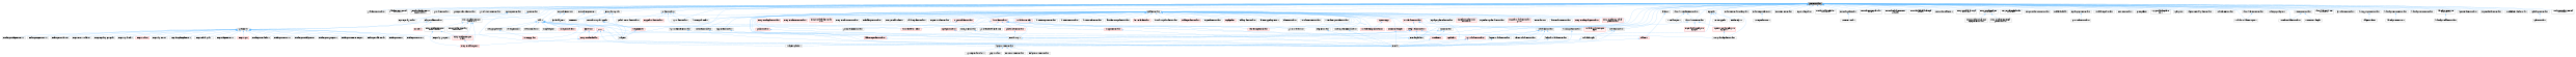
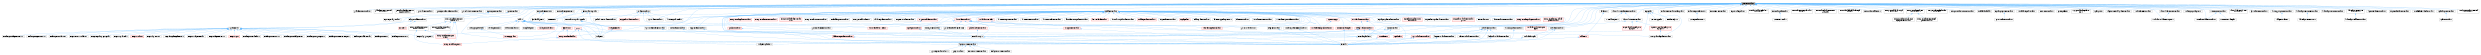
  digraph {
    node [color=grey40 fillcolor=white fontname=Helvetica fontsize=10 shape=box style=filled]
    edge [color=steelblue1 dir=back fontname=Helvetica fontsize=10 labelfontname=Helvetica labelfontsize=10 style=solid]
    n1 [color=gray40 fillcolor=grey60 fontcolor=black height=0.2 label="ActorComponent.h" width=0.4]
    n2 [height=0.2 label="AIPerceptionComponent.h" width=0.4]
    n3 [height=0.2 label="AIPerceptionStimuliSource\lComponent.h" width=0.4]
    n4 [height=0.2 label="ActorTextureStreamingBuild\lDataComponent.h" width=0.4]
    n5 [height=0.2 label="AnimNextComponent.h" width=0.4]
    n6 [height=0.2 label="ApplicationLifecycleComponent.h" width=0.4]
    n7 [height=0.2 label="AsyncPhysicsInputComponent.h" width=0.4]
    n8 [height=0.2 label="BlackboardComponent.h" width=0.4]
    n9 [height=0.2 label="BlueprintComponentNodeSpawner.h" width=0.4]
    n10 [height=0.2 label="BlueprintGraphDefinitions.h" width=0.4]
    n11 [height=0.2 label="BoundsCopyComponent.h" width=0.4]
    n12 [height=0.2 label="BrainComponent.h" width=0.4]
    n13 [height=0.2 label="ChaosMoverBackend.h" width=0.4]
    n14 [height=0.2 label="Character.h" width=0.4]
    n15 [height=0.2 label="EngineMinimal.h" width=0.4]
    n16 [height=0.2 label="ClusterUnionReplicatedProxy\lComponent.h" width=0.4]
    n17 [height=0.2 label="ComponentAssetBroker.h" width=0.4]
    n18 [height=0.2 label="ComponentEditorContextMenu\lContex.h" width=0.4]
    n19 [height=0.2 label="ComponentEditorUtils.h" width=0.4]
    n20 [height=0.2 label="ComponentElementEditorCopy\lAndPaste.h" width=0.4]
    n21 [height=0.2 label="ComponentRecreateRenderState\lContext.h" width=0.4]
    n22 [height=0.2 label="ComponentTypeRegistry.h" width=0.4]
    n23 [height=0.2 label="ComponentVisualizer.h" width=0.4]
    n24 [height=0.2 label="DisplayClusterConfiguration\lTypes_ICVFX.h" width=0.4]
    n25 [height=0.2 label="DisplayClusterPreviewShare\lComponent.h" width=0.4]
    n26 [height=0.2 label="DisplayClusterStageActor\lComponent.h" width=0.4]
    n27 [height=0.2 label="DisplayClusterStageGeometry\lComponent.h" width=0.4]
    n28 [height=0.2 label="DisplayClusterSyncTickComponent.h" width=0.4]
    n29 [height=0.2 label="DlgReferenceTree.h" width=0.4]
    n30 [height=0.2 label="EngineSharedPCH.h" width=0.4]
    n31 [height=0.2 label="GameplayTasksComponent.h" width=0.4]
    n32 [height=0.2 label="InputComponent.h" width=0.4]
    n33 [height=0.2 label="KismetReinstanceUtilities.h" width=0.4]
    n34 [height=0.2 label="LODSyncComponent.h" width=0.4]
    n35 [height=0.2 label="LandscapeEdit.h" width=0.4]
    n36 [height=0.2 label="Level.h" width=0.4]
    n37 [height=0.2 label="MarkActorRenderStateDirty\lTask.h" width=0.4]
    n38 [height=0.2 label="MaterialList.h" width=0.4]
    n39 [height=0.2 label="MetasoundOfflinePlayerComponent.h" width=0.4]
    n40 [height=0.2 label="ModularVehicleBaseComponent.h" width=0.4]
    n41 [height=0.2 label="MovementComponent.h" width=0.4]
    n42 [height=0.2 label="PathFollowingComponent.h" width=0.4]
    n43 [height=0.2 label="MoverComponent.h" width=0.4]
    n44 [height=0.2 label="NavMoverComponent.h" width=0.4]
    n45 [height=0.2 label="MoverDebugComponent.h" width=0.4]
    n46 [height=0.2 label="MoverNetworkPredictionLiaison.h" width=0.4]
    n47 [height=0.2 label="MoverStandaloneLiaison.h" width=0.4]
    n48 [height=0.2 label="MusicClockComponent.h" width=0.4]
    n49 [height=0.2 label="MusicTempometerComponent.h" width=0.4]
    n50 [height=0.2 label="NetworkPhysicsComponent.h" width=0.4]
    n51 [height=0.2 label="NetworkPhysicsSettingsComponent.h" width=0.4]
    n52 [height=0.2 label="NetworkPredictionComponent.h" width=0.4]
    n53 [height=0.2 label="NetworkPredictionPhysics\lComponent.h" width=0.4]
    n54 [height=0.2 label="PawnNoiseEmitterComponent.h" width=0.4]
    n55 [height=0.2 label="PawnSensingComponent.h" width=0.4]
    n56 [height=0.2 label="PhysicalAnimationComponent.h" width=0.4]
    n57 [height=0.2 label="PhysicsHandleComponent.h" width=0.4]
    n58 [height=0.2 label="PixelStreaming2InputComponent.h" width=0.4]
    n59 [height=0.2 label="PixelStreamingInputComponent.h" width=0.4]
    n60 [height=0.2 label="PixelStreamingSignalling\lComponent.h" width=0.4]
    n61 [height=0.2 label="PlatformEventsComponent.h" width=0.4]
    n62 [height=0.2 label="SComponentClassCombo.h" width=0.4]
    n63 [height=0.2 label="SSCSEditor.h" width=0.4]
    n64 [height=0.2 label="SceneComponent.h" width=0.4]
    n65 [color=red fillcolor="#FFF0F0" height=0.2 label="TraceFilter.h" width=0.4]
    n66 [height=0.2 label="Selection.h" width=0.4]
    n67 [height=0.2 label="SmartObjectUserComponent.h" width=0.4]
    n68 [height=0.2 label="SourceEffectEnvelopeFollower.h" width=0.4]
    n69 [height=0.2 label="TimelineComponent.h" width=0.4]
    n70 [height=0.2 label="WaterTerrainComponent.h" width=0.4]
    n71 [height=0.2 label="WorldPartitionStreamingSource\lComponent.h" width=0.4]
    n72 [height=0.2 label="BlackboardKeyAllTypes.h" width=0.4]
    n73 [height=0.2 label="ValueOrBBKey.h" width=0.4]
    n74 [height=0.2 label="AnimGraphDefinitions.h" width=0.4]
    n75 [height=0.2 label="BehaviorTreeComponent.h" width=0.4]
    n76 [height=0.2 label="ArchVisCharacter.h" width=0.4]
    n77 [height=0.2 label="EQSTestingPawn.h" width=0.4]
    n78 [height=0.2 label="Engine.h" width=0.4]
    n79 [height=0.2 label="AudioEditorModule.h" width=0.4]
    n80 [height=0.2 label="PackedLevelActor.h" width=0.4]
    n81 [height=0.2 label="UnrealEd.h" width=0.4]
    n82 [height=0.2 label="ComponentVisualizerManager.h" width=0.4]
    n83 [color=red fillcolor="#FFF0F0" height=0.2 label="UnrealEdEngine.h" width=0.4]
    n84 [color=red fillcolor="#FFF0F0" height=0.2 label="DisplayClusterConfiguration\lTypes.h" width=0.4]
    n85 [color=red fillcolor="#FFF0F0" height=0.2 label="DisplayClusterRootActor.h" width=0.4]
    n86 [height=0.2 label="DisplayClusterConfiguration\lTypes_Viewport.h" width=0.4]
    n87 [height=0.2 label="DisplayClusterICVFXCamera\lComponent.h" width=0.4]
    n88 [height=0.2 label="DisplayClusterChromakeyCard\lStageActorComponent.h" width=0.4]
    n89 [height=0.2 label="DisplayClusterLightCardStage\lActorComponent.h" width=0.4]
    n90 [height=0.2 label="UnrealEdSharedPCH.h" width=0.4]
    n91 [height=0.2 label="AbilitySystemComponent.h" width=0.4]
    n92 [color=red fillcolor="#FFF0F0" height=0.2 label="InputSettings.h" width=0.4]
    n93 [height=0.2 label="AsyncRegisterLevelContext.cpp" width=0.4]
    n94 [color=red fillcolor="#FFF0F0" height=0.2 label="Editor.h" width=0.4]
    n95 [color=red fillcolor="#FFF0F0" height=0.2 label="EngineUtils.h" width=0.4]
    n96 [height=0.2 label="ExternalPackageHelper.h" width=0.4]
    n97 [color=red fillcolor="#FFF0F0" height=0.2 label="WorldDataLayers.h" width=0.4]
    n98 [height=0.2 label="LevelDragDropOp.h" width=0.4]
    n99 [height=0.2 label="LevelScriptBlueprint.h" width=0.4]
    n100 [color=red fillcolor="#FFF0F0" height=0.2 label="PrimitiveSceneProxyDesc.h" width=0.4]
    n101 [height=0.2 label="SurfaceIterators.h" width=0.4]
    n102 [color=red fillcolor="#FFF0F0" height=0.2 label="WorldPartitionHelpers.h" width=0.4]
    n103 [height=0.2 label="InterpToMovementComponent.h" width=0.4]
    n104 [color=red fillcolor="#FFF0F0" height=0.2 label="NavMovementComponent.h" width=0.4]
    n105 [height=0.2 label="ProjectileMovementComponent.h" width=0.4]
    n106 [height=0.2 label="RotatingMovementComponent.h" width=0.4]
    n107 [height=0.2 label="AIAsyncTaskBlueprintProxy.h" width=0.4]
    n108 [height=0.2 label="AITask_MoveTo.h" width=0.4]
    n109 [height=0.2 label="CrowdFollowingComponent.h" width=0.4]
    n110 [height=0.2 label="GridPathFollowingComponent.h" width=0.4]
    n111 [color=red fillcolor="#FFF0F0" height=0.2 label="CharacterMoverComponent.h" width=0.4]
    n112 [color=red fillcolor="#FFF0F0" height=0.2 label="MoverNetworkPhysicsLiaison\lBase.h" width=0.4]
    n113 [height=0.2 label="PathedPhysicsMoverComponent.h" width=0.4]
    n114 [height=0.2 label="PhysicsStanceModifier.h" width=0.4]
    n115 [height=0.2 label="MusicClockDriverBase.h" width=0.4]
    n116 [color=red fillcolor="#FFF0F0" height=0.2 label="ChaosSimModuleManagerAsync\lCallback.h" width=0.4]
    n117 [color=red fillcolor="#FFF0F0" height=0.2 label="ChaosVehicleManagerAsync\lCallback.h" width=0.4]
    n118 [height=0.2 label="PhysicsReplication.h" width=0.4]
    n119 [height=0.2 label="SkeletalBodySetup.h" width=0.4]
    n120 [height=0.2 label="PixelStreaming2Common.h" width=0.4]
    n121 [height=0.2 label="PixelStreamingPeerComponent.h" width=0.4]
    n122 [color=red fillcolor="#FFF0F0" height=0.2 label="DisplayClusterObjectRef.h" width=0.4]
    n123 [height=0.2 label="AsyncMovementUtils.h" width=0.4]
    n124 [height=0.2 label="AtmosphericFogComponent.h" width=0.4]
    n125 [color=red fillcolor="#FFF0F0" height=0.2 label="AudioComponent.h" width=0.4]
    n126 [color=red fillcolor="#FFF0F0" height=0.2 label="CameraComponent.h" width=0.4]
    n127 [height=0.2 label="CameraShakeSourceComponent.h" width=0.4]
    n128 [color=red fillcolor="#FFF0F0" height=0.2 label="ChaosDeformableCollisions\lComponent.h" width=0.4]
    n129 [height=0.2 label="ChaosDeformableSolverComponent.h" width=0.4]
    n130 [color=red fillcolor="#FFF0F0" height=0.2 label="CharacterMovementComponent\lAsync.h" width=0.4]
    n131 [color=red fillcolor="#FFF0F0" height=0.2 label="ChildActorComponent.h" width=0.4]
    n132 [height=0.2 label="ComponentUtils.h" width=0.4]
    n133 [height=0.2 label="DecalComponent.h" width=0.4]
    n134 [height=0.2 label="DestructibleHLODComponent.h" width=0.4]
    n135 [color=red fillcolor="#FFF0F0" height=0.2 label="DisplayClusterCameraComponent.h" width=0.4]
    n136 [color=red fillcolor="#FFF0F0" height=0.2 label="DisplayClusterDisplayDevice\lBaseComponent.h" width=0.4]
    n137 [color=red fillcolor="#FFF0F0" height=0.2 label="DisplayClusterLabelComponent.h" width=0.4]
    n138 [color=red fillcolor="#FFF0F0" height=0.2 label="DisplayClusterOriginComponent.h" width=0.4]
    n139 [color=red fillcolor="#FFF0F0" height=0.2 label="DisplayClusterSceneComponent\lSync.h" width=0.4]
    n140 [height=0.2 label="DisplayClusterXformComponent.h" width=0.4]
    n141 [height=0.2 label="ExponentialHeightFogComponent.h" width=0.4]
    n142 [height=0.2 label="ForceFeedbackComponent.h" width=0.4]
    n143 [height=0.2 label="IDisplayClusterProjection.h" width=0.4]
    n144 [height=0.2 label="LevelInstanceComponent.h" width=0.4]
    n145 [color=red fillcolor="#FFF0F0" height=0.2 label="LightComponentBase.h" width=0.4]
    n146 [height=0.2 label="LocalFogVolumeComponent.h" width=0.4]
    n147 [color=red fillcolor="#FFF0F0" height=0.2 label="MovementUtilsTypes.h" width=0.4]
    n148 [color=red fillcolor="#FFF0F0" height=0.2 label="MovieScene3DTransformSection.h" width=0.4]
    n149 [color=red fillcolor="#FFF0F0" height=0.2 label="ParticleSystemComponent.h" width=0.4]
    n150 [height=0.2 label="PhysicsConstraintComponent.h" width=0.4]
    n151 [height=0.2 label="PhysicsSpringComponent.h" width=0.4]
    n152 [height=0.2 label="PhysicsThrusterComponent.h" width=0.4]
    n153 [height=0.2 label="PostProcessComponent.h" width=0.4]
    n154 [color=red fillcolor="#FFF0F0" height=0.2 label="PrimitiveComponent.h" width=0.4]
    n155 [color=red fillcolor="#FFF0F0" height=0.2 label="VehicleSimBaseComponent.h" width=0.4]
    n156 [height=0.2 label="RadialForceComponent.h" width=0.4]
    n157 [color=red fillcolor="#FFF0F0" height=0.2 label="ReflectionCaptureComponent.h" width=0.4]
    n158 [height=0.2 label="RemoteControlTrackerComponent.h" width=0.4]
    n159 [color=red fillcolor="#FFF0F0" height=0.2 label="RigVMExecuteContext.h" width=0.4]
    n160 [height=0.2 label="RuntimeVirtualTextureComponent.h" width=0.4]
    n161 [color=red fillcolor="#FFF0F0" height=0.2 label="SceneCaptureComponent.h" width=0.4]
    n162 [color=red fillcolor="#FFF0F0" height=0.2 label="SkeletalMeshComponent.h" width=0.4]
    n163 [color=red fillcolor="#FFF0F0" height=0.2 label="SkinnedMeshComponent.h" width=0.4]
    n164 [color=red fillcolor="#FFF0F0" height=0.2 label="SkyAtmosphereComponent.h" width=0.4]
    n165 [height=0.2 label="SmartObjectComponent.h" width=0.4]
    n166 [height=0.2 label="SpringArmComponent.h" width=0.4]
    n167 [color=red fillcolor="#FFF0F0" height=0.2 label="StateTargets.h" width=0.4]
    n168 [height=0.2 label="StereoLayerComponent.h" width=0.4]
    n169 [height=0.2 label="Text3DCharacterTransform.h" width=0.4]
    n170 [height=0.2 label="Text3DComponent.h" width=0.4]
    n171 [color=red fillcolor="#FFF0F0" height=0.2 label="TransformData.h" width=0.4]
    n172 [height=0.2 label="VolumetricCloudComponent.h" width=0.4]
    n173 [height=0.2 label="WindDirectionalSourceComponent.h" width=0.4]
    n174 [color=red fillcolor="#FFF0F0" height=0.2 label="Selection.h" width=0.4]
    n175 [height=0.2 label="TimelineTemplate.h" width=0.4]
    n176 [height=0.2 label="WaterSubsystem.h" width=0.4]
    n177 [height=0.2 label="BTDecorator_ConeCheck.h" width=0.4]
    n178 [height=0.2 label="BTDecorator_Cooldown.h" width=0.4]
    n179 [height=0.2 label="BTDecorator_DoesPathExist.h" width=0.4]
    n180 [height=0.2 label="BTDecorator_IsAtLocation.h" width=0.4]
    n181 [height=0.2 label="BTDecorator_IsBBEntryOfClass.h" width=0.4]
    n182 [height=0.2 label="BTDecorator_KeepInCone.h" width=0.4]
    n183 [height=0.2 label="BTDecorator_Loop.h" width=0.4]
    n184 [height=0.2 label="BTDecorator_LoopUntil.h" width=0.4]
    n185 [height=0.2 label="BTDecorator_SetTagCooldown.h" width=0.4]
    n186 [height=0.2 label="BTDecorator_TagCooldown.h" width=0.4]
    n187 [height=0.2 label="BTDecorator_TimeLimit.h" width=0.4]
    n188 [height=0.2 label="BTTask_FinishWithResult.h" width=0.4]
    n189 [height=0.2 label="BTTask_GameplayTaskBase.h" width=0.4]
    n190 [height=0.2 label="BTTask_MakeNoise.h" width=0.4]
    n191 [color=red fillcolor="#FFF0F0" height=0.2 label="BTTask_MoveTo.h" width=0.4]
    n192 [height=0.2 label="BTTask_PlayAnimation.h" width=0.4]
    n193 [height=0.2 label="BTTask_PlaySound.h" width=0.4]
    n194 [height=0.2 label="BTTask_RotateToFaceBBEntry.h" width=0.4]
-   n195 [height=0.2 label="BTTask_SetKeyValue.h" width=0.4]
+   n195 [height=0.2 label="BTTask_UnrealEdEngine.h" width=0.4]
    n196 [height=0.2 label="BTTask_SetTagCooldown.h" width=0.4]
    n197 [color=red fillcolor="#FFF0F0" height=0.2 label="BTTask_Wait.h" width=0.4]
    n198 [color=red fillcolor="#FFF0F0" height=0.2 label="BTNode.h" width=0.4]
    n1 -> n2
    n1 -> n3
    n1 -> n4
    n1 -> n5
    n1 -> n6
    n1 -> n7
    n1 -> n8
    n1 -> n9
    n1 -> n10
    n1 -> n11
    n1 -> n12
    n1 -> n13
    n1 -> n14
    n1 -> n15
    n1 -> n16
    n1 -> n17
    n1 -> n18
    n1 -> n19
    n1 -> n20
    n1 -> n21
    n1 -> n22
    n1 -> n23
    n1 -> n24
    n1 -> n25
    n1 -> n26
    n1 -> n27
    n1 -> n28
    n1 -> n29
    n1 -> n30
    n1 -> n31
    n1 -> n32
    n1 -> n33
    n1 -> n34
    n1 -> n35
    n1 -> n36
    n1 -> n37
    n1 -> n38
    n1 -> n39
    n1 -> n40
    n1 -> n41
    n1 -> n42
    n1 -> n43
    n1 -> n44
    n1 -> n45
    n1 -> n46
    n1 -> n47
    n1 -> n48
    n1 -> n49
    n1 -> n50
    n1 -> n51
    n1 -> n52
    n1 -> n53
    n1 -> n54
    n1 -> n55
    n1 -> n56
    n1 -> n57
    n1 -> n58
    n1 -> n59
    n1 -> n60
    n1 -> n61
    n1 -> n62
    n1 -> n63
    n1 -> n64
    n1 -> n65
    n1 -> n66
    n1 -> n67
    n1 -> n68
    n1 -> n69
    n1 -> n70
    n1 -> n71
    n8 -> n72
    n8 -> n73
    n10 -> n74
    n12 -> n75
    n14 -> n15
    n14 -> n76
    n14 -> n77
    n15 -> n78
    n17 -> n79
    n19 -> n80
    n19 -> n81
    n23 -> n81
    n23 -> n82
    n23 -> n83
    n24 -> n84
    n24 -> n85
    n24 -> n86
    n24 -> n87
    n26 -> n88
    n26 -> n89
    n30 -> n90
    n31 -> n91
    n32 -> n15
    n32 -> n30
    n32 -> n92
    n36 -> n30
    n36 -> n78
    n36 -> n93
    n36 -> n94
    n36 -> n95
    n36 -> n96
    n36 -> n97
    n36 -> n98
    n36 -> n99
    n36 -> n100
    n36 -> n101
    n36 -> n102
    n41 -> n78
    n41 -> n103
    n41 -> n104
    n41 -> n105
    n41 -> n106
    n42 -> n107
    n42 -> n108
    n42 -> n109
    n42 -> n110
    n43 -> n44
    n43 -> n111
    n43 -> n112
    n43 -> n113
    n43 -> n114
    n48 -> n49
    n48 -> n115
    n50 -> n112
    n50 -> n116
    n50 -> n117
    n51 -> n50
    n51 -> n118
    n52 -> n46
    n54 -> n78
    n56 -> n119
    n57 -> n78
    n58 -> n120
    n60 -> n121
    n62 -> n63
    n64 -> n15
    n64 -> n30
    n64 -> n41
    n64 -> n63
    n64 -> n114
    n64 -> n122
    n64 -> n123
    n64 -> n124
    n64 -> n125
    n64 -> n126
    n64 -> n127
    n64 -> n128
    n64 -> n129
    n64 -> n130
    n64 -> n131
    n64 -> n132
    n64 -> n133
    n64 -> n134
    n64 -> n135
    n64 -> n136
    n64 -> n137
    n64 -> n138
    n64 -> n139
    n64 -> n140
    n64 -> n141
    n64 -> n142
    n64 -> n143
    n64 -> n144
    n64 -> n145
    n64 -> n146
    n64 -> n147
    n64 -> n148
    n64 -> n149
    n64 -> n150
    n64 -> n151
    n64 -> n152
    n64 -> n153
    n64 -> n154
    n64 -> n155
    n64 -> n156
    n64 -> n157
    n64 -> n158
    n64 -> n159
    n64 -> n160
    n64 -> n161
    n64 -> n162
    n64 -> n163
    n64 -> n164
    n64 -> n165
    n64 -> n166
    n64 -> n167
    n64 -> n168
    n64 -> n169
    n64 -> n170
    n64 -> n171
    n64 -> n172
    n64 -> n173
    n66 -> n174
    n69 -> n78
    n69 -> n175
    n70 -> n176
    n73 -> n177
    n73 -> n178
    n73 -> n179
    n73 -> n180
    n73 -> n181
    n73 -> n182
    n73 -> n183
    n73 -> n184
    n73 -> n185
    n73 -> n186
    n73 -> n187
    n73 -> n188
    n73 -> n189
    n73 -> n190
    n73 -> n191
    n73 -> n192
    n73 -> n193
    n73 -> n194
    n73 -> n195
    n73 -> n196
    n73 -> n197
    n75 -> n73
    n75 -> n198
    n82 -> n81
    n82 -> n83
    n83 -> n81
    n84 -> n85
    n86 -> n84
    n86 -> n85
    n92 -> n78
    n94 -> n81
    n94 -> n90
    n94 -> n122
    n95 -> n78
    n95 -> n122
    n96 -> n97
    n104 -> n42
    n104 -> n78
    n105 -> n78
    n106 -> n78
    n116 -> n40
    n122 -> n85
    n125 -> n15
    n126 -> n15
    n131 -> n78
    n133 -> n78
    n141 -> n78
    n145 -> n78
    n147 -> n123
    n149 -> n15
    n153 -> n78
    n154 -> n15
    n154 -> n30
    n154 -> n40
    n154 -> n93
    n154 -> n100
    n154 -> n149
    n154 -> n155
    n156 -> n78
    n157 -> n78
    n162 -> n15
    n162 -> n30
    n162 -> n65
    n162 -> n192
    n163 -> n30
    n163 -> n78
    n163 -> n162
    n164 -> n124
    n166 -> n15
    n171 -> n148
    n174 -> n78
    n175 -> n78
  }
